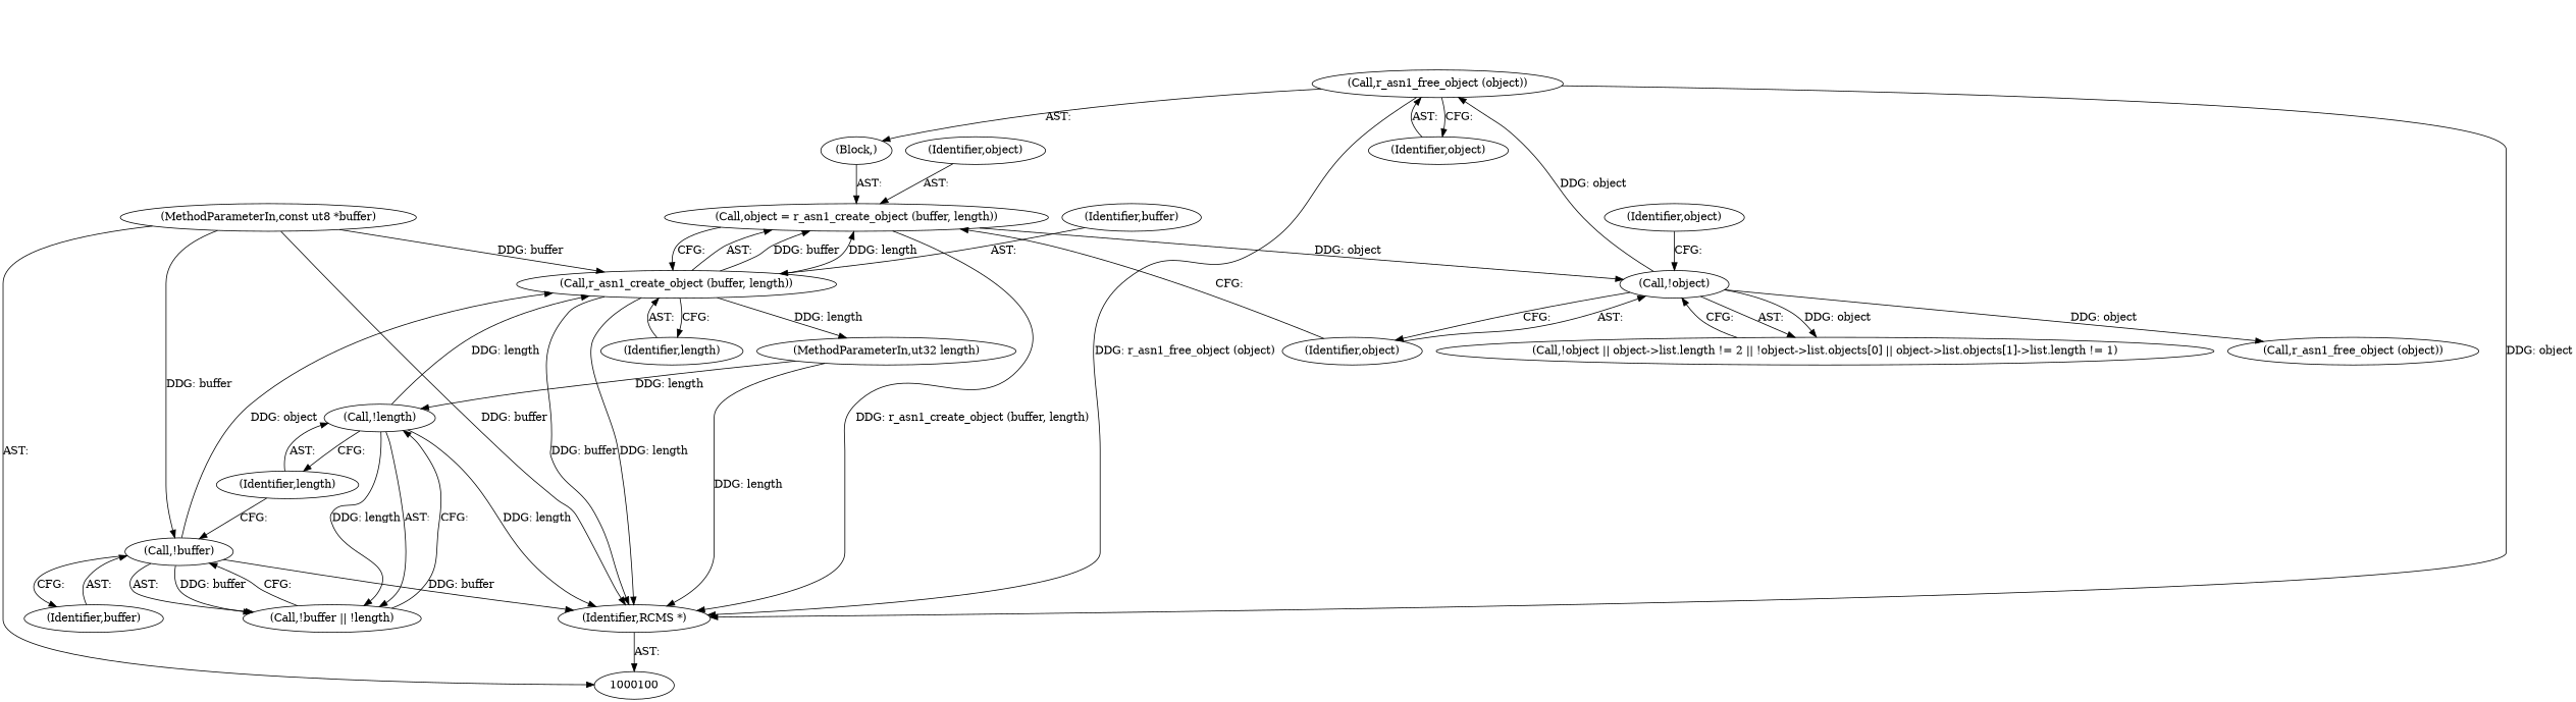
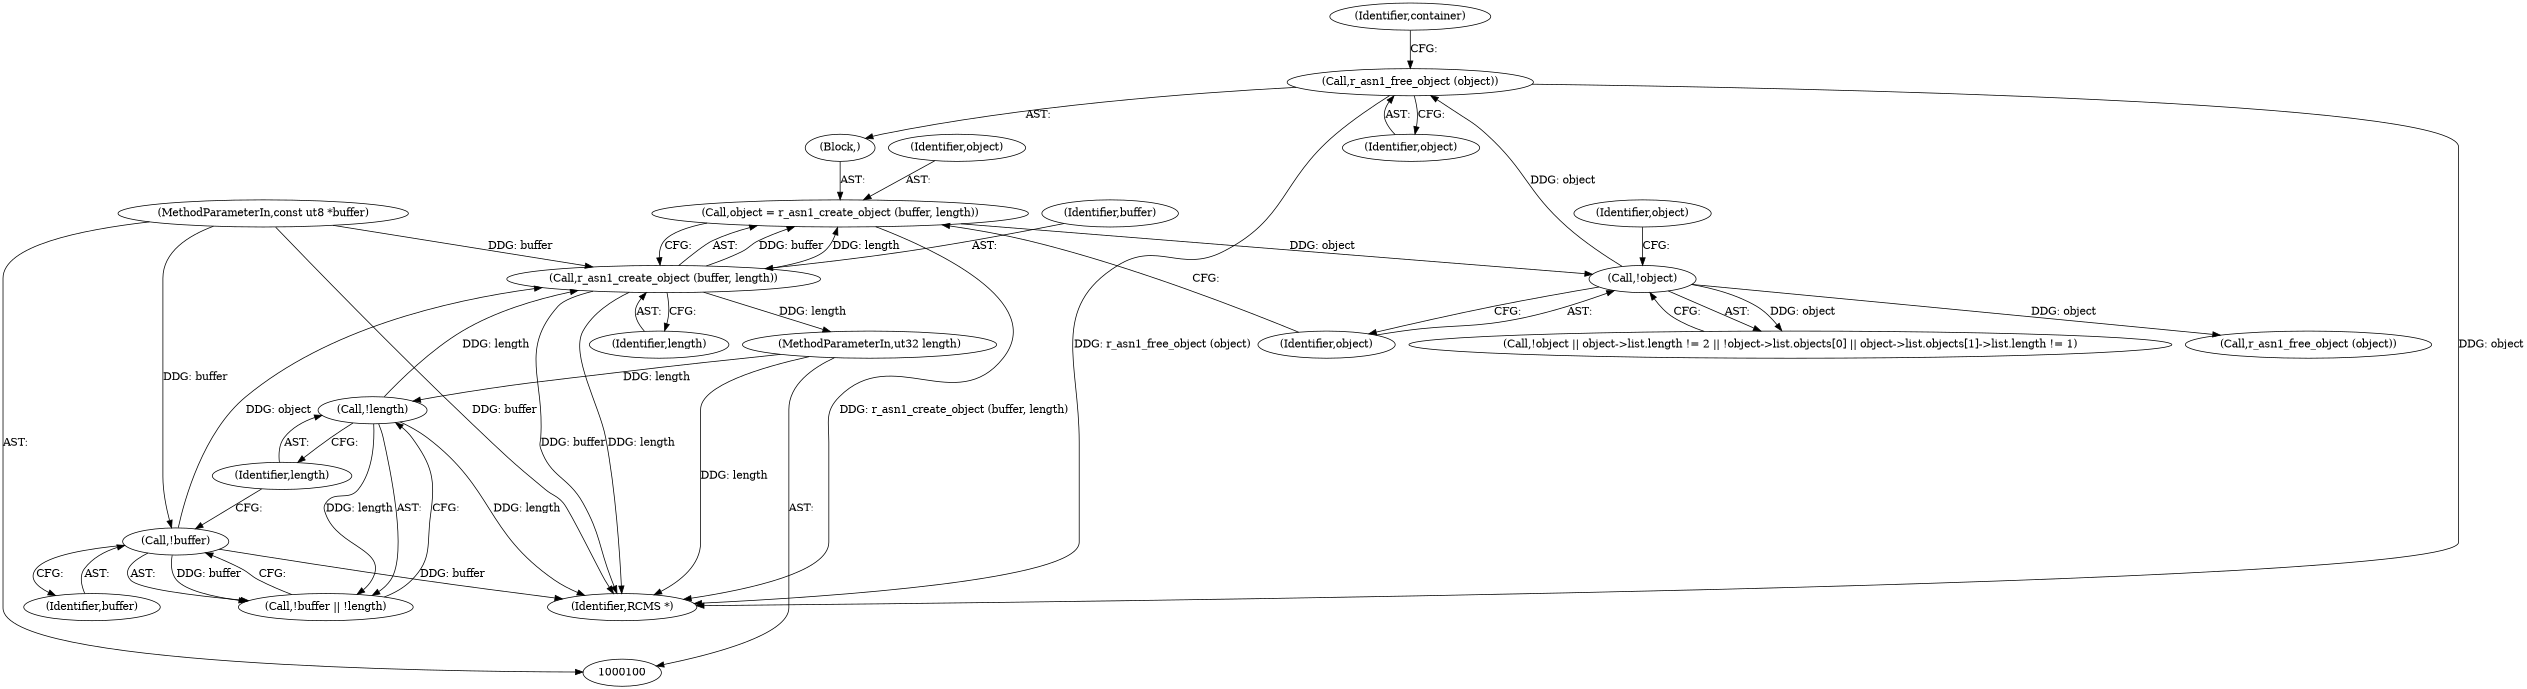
  digraph {
    n1 [label="(Call,r_asn1_free_object (object))"]
    n2 [label="(Identifier,RCMS *)"]
    n3 [label="(Identifier,object)"]
    n4 [label="(Block,)"]
    n5 [label="(Call,object = r_asn1_create_object (buffer, length))"]
    n6 [label="(Call,!object)"]
    n7 [label="(Call,r_asn1_free_object (object))"]
    n8 [label="(Identifier,object)"]
    n9 [label="(Call,!object || object->list.length != 2 || !object->list.objects[0] || object->list.objects[1]->list.length != 1)"]
    n10 [label="(Call,r_asn1_create_object (buffer, length))"]
    n11 [label="(Identifier,length)"]
    n12 [label="(MethodParameterIn,ut32 length)"]
    n13 [label="(Call,!buffer)"]
    n14 [label="(Call,!buffer || !length)"]
    n15 [label="(Identifier,buffer)"]
    n16 [label="(Call,!length)"]
    n17 [label="(MethodParameterIn,const ut8 *buffer)"]
    1000100
    n19 [label="(Identifier,length)"]
    n20 [label="(Identifier,object)"]
    n21 [label="(Identifier,object)"]
+   n22 [label="(Identifier,container)"]
    n23 [label="(Identifier,buffer)"]
    n1 -> n2 [label="DDG: r_asn1_free_object (object)"]
    n1 -> n2 [label="DDG: object"]
    n1 -> n3 [label="CFG: "]
    n1 -> n4 [label="AST: "]
    n3 -> n1 [label="AST: "]
    n4 -> n5 [label="AST: "]
    n5 -> n2 [label="DDG: r_asn1_create_object (buffer, length)"]
    n5 -> n6 [label="DDG: object"]
    n5 -> n10 [label="CFG: "]
    n6 -> n1 [label="DDG: object"]
    n6 -> n7 [label="DDG: object"]
    n6 -> n8 [label="CFG: "]
    n6 -> n9 [label="AST: "]
    n6 -> n9 [label="DDG: object"]
    n8 -> n5 [label="CFG: "]
    n8 -> n6 [label="AST: "]
    n9 -> n6 [label="CFG: "]
    n10 -> n2 [label="DDG: buffer"]
    n10 -> n2 [label="DDG: length"]
    n10 -> n5 [label="AST: "]
    n10 -> n5 [label="DDG: buffer"]
    n10 -> n5 [label="DDG: length"]
    n10 -> n11 [label="CFG: "]
    n10 -> n12 [label="DDG: length"]
    n11 -> n10 [label="AST: "]
    n12 -> n2 [label="DDG: length"]
    n12 -> n16 [label="DDG: length"]
-   n2 -> 1000100 [label="AST: "]
+   n12 -> 1000100 [label="AST: "]
    n13 -> n2 [label="DDG: buffer"]
    n13 -> n10 [label="DDG: object"]
    n13 -> n14 [label="AST: "]
    n13 -> n14 [label="DDG: buffer"]
    n13 -> n15 [label="CFG: "]
    n14 -> n13 [label="CFG: "]
    n14 -> n16 [label="CFG: "]
    n15 -> n13 [label="AST: "]
    n16 -> n2 [label="DDG: length"]
    n16 -> n10 [label="DDG: length"]
    n16 -> n14 [label="AST: "]
    n16 -> n14 [label="DDG: length"]
    n16 -> n19 [label="CFG: "]
    n17 -> n2 [label="DDG: buffer"]
    n17 -> n10 [label="DDG: buffer"]
    n17 -> n13 [label="DDG: buffer"]
    n17 -> 1000100 [label="AST: "]
    n19 -> n13 [label="CFG: "]
    n19 -> n16 [label="AST: "]
    n20 -> n5 [label="AST: "]
    n21 -> n6 [label="CFG: "]
+   n22 -> n1 [label="CFG: "]
    n23 -> n10 [label="AST: "]
  }
